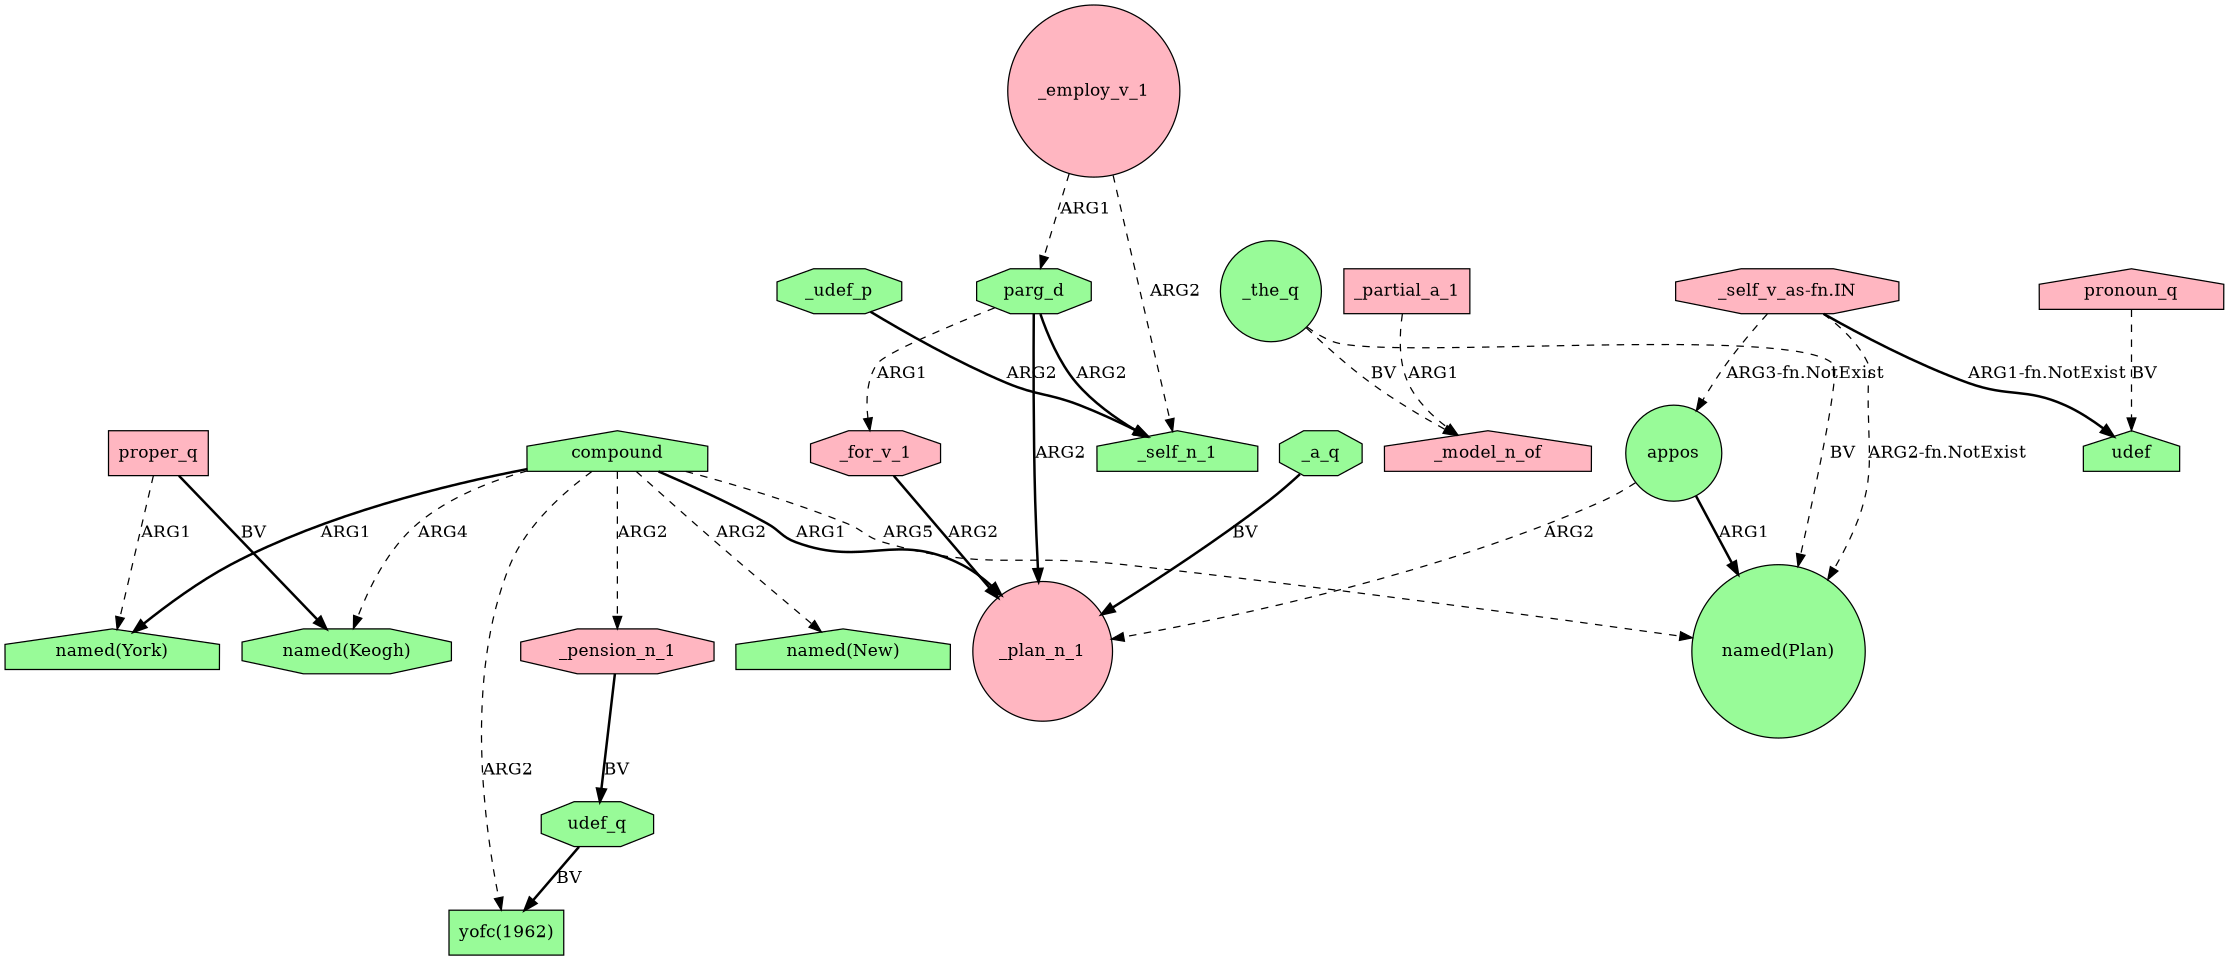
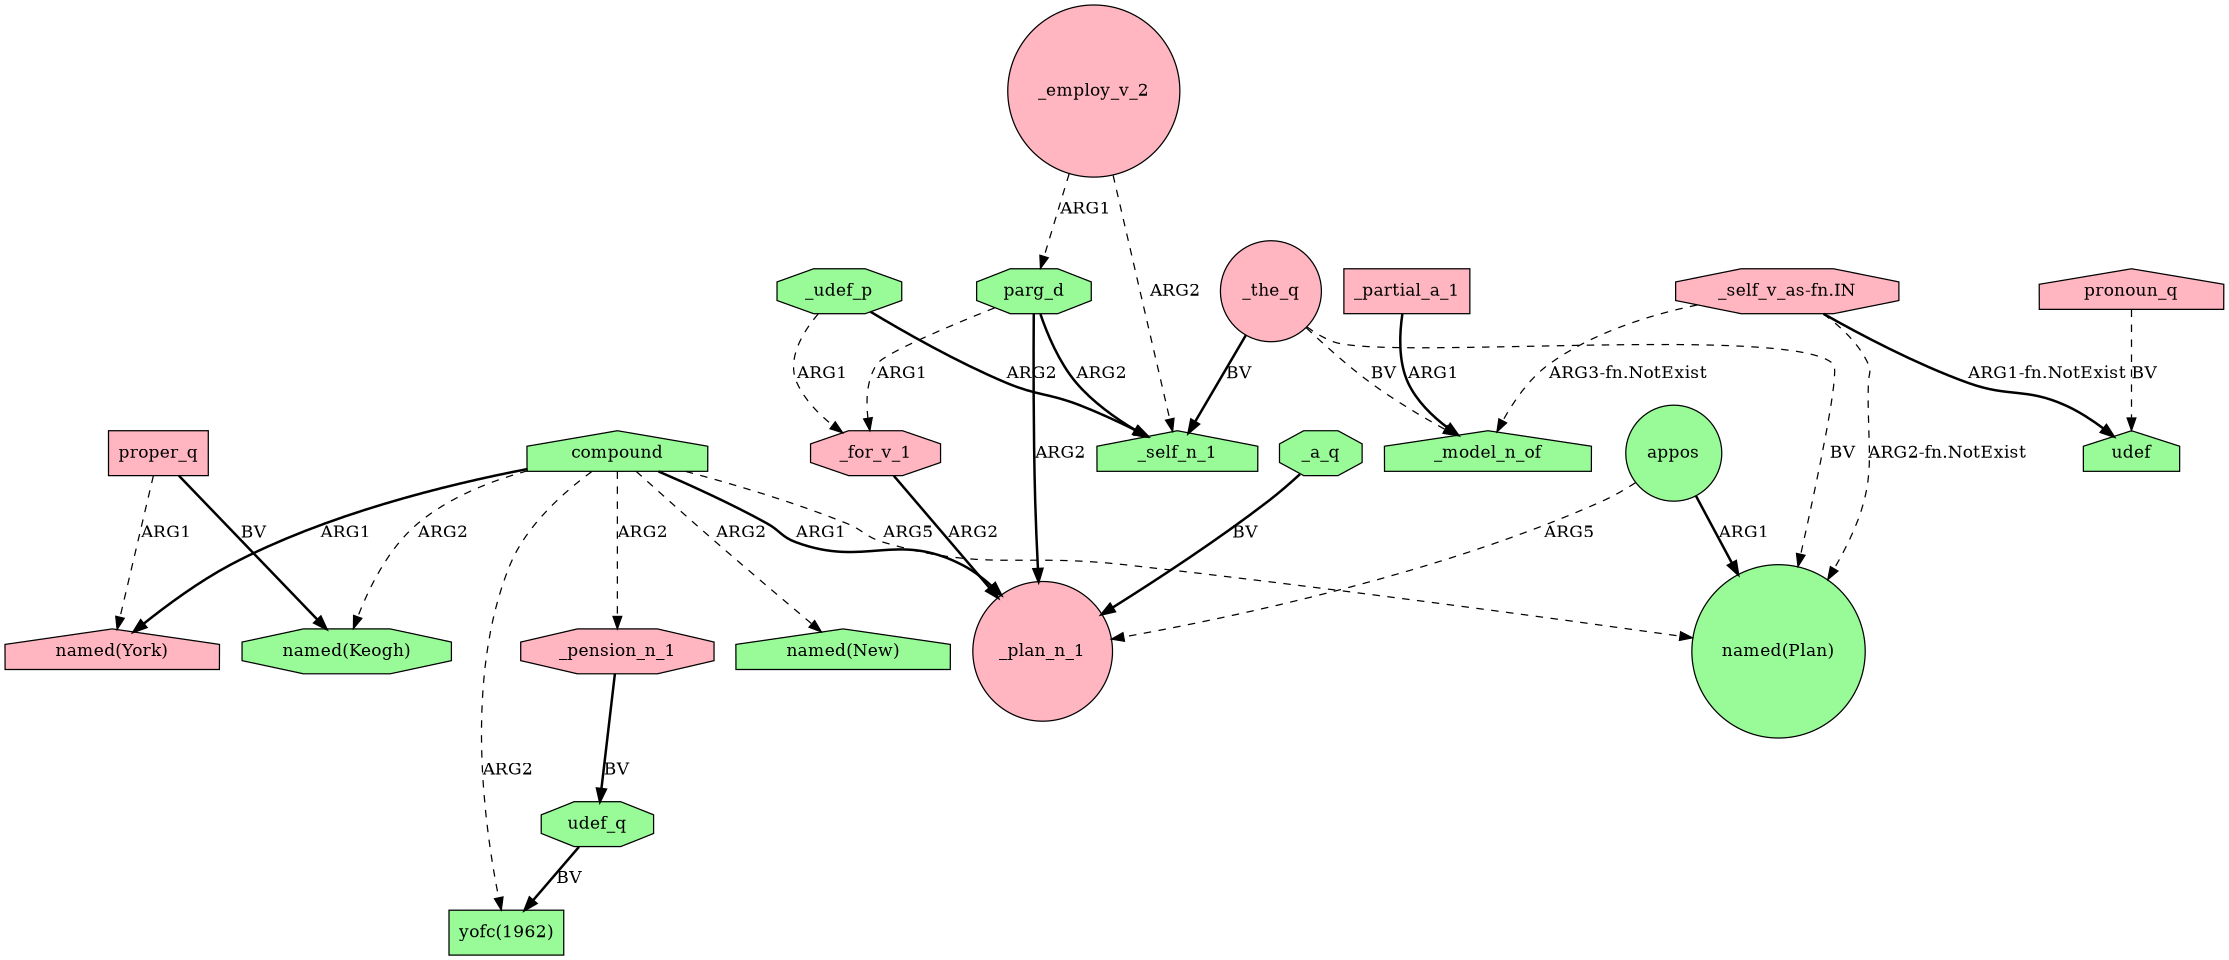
  digraph {
    node [fillcolor=palegreen shape=octagon style=filled]
    edge [style=dashed]
    compound [shape=house]
    "named(New)" [shape=house]
    "named(Plan)" [shape=circle]
    _plan_n_1 [fillcolor=lightpink shape=circle]
    "yofc(1962)" [shape=box]
    _pension_n_1 [fillcolor=lightpink]
-   "named(York)" [shape=house]
+   "named(York)" [fillcolor=lightpink shape=house]
    "named(Keogh)"
    udef_q
    appos [shape=circle]
    proper_q [fillcolor=lightpink shape=box]
    parg_d
    n13 [fillcolor=lightpink label=_for_v_1]
    _self_n_1 [shape=house]
-   _employ_v_1 [fillcolor=lightpink shape=circle]
-   _the_q [shape=circle]
-   _model_n_of [fillcolor=lightpink shape=house]
+   _employ_v_1 [fillcolor=lightpink shape=circle label=_employ_v_2]
+   _the_q [fillcolor=lightpink shape=circle]
+   _model_n_of [shape=house]
    _a_q
    n19 [label=_udef_p]
    pronoun_q [fillcolor=lightpink shape=house]
    n21 [label=udef shape=house]
    n22 [fillcolor=lightpink label="_self_v_as-fn.IN"]
    _partial_a_1 [fillcolor=lightpink shape=box]
    compound -> "named(New)" [label=ARG2]
    compound -> "named(Plan)" [label=ARG5]
    compound -> _plan_n_1 [label=ARG1 style=bold]
    compound -> "yofc(1962)" [label=ARG2]
    compound -> _pension_n_1 [label=ARG2]
    compound -> "named(York)" [label=ARG1 style=bold]
-   compound -> "named(Keogh)" [label=ARG4]
+   compound -> "named(Keogh)" [label=ARG2]
    _pension_n_1 -> udef_q [label=BV style=bold]
    udef_q -> "yofc(1962)" [label=BV style=bold]
    appos -> "named(Plan)" [label=ARG1 style=bold]
-   appos -> _plan_n_1 [label=ARG2]
+   appos -> _plan_n_1 [label=ARG5]
    proper_q -> "named(York)" [label=ARG1]
    proper_q -> "named(Keogh)" [label=BV style=bold]
    parg_d -> _plan_n_1 [label=ARG2 style=bold]
    parg_d -> n13 [label=ARG1]
    parg_d -> _self_n_1 [label=ARG2 style=bold]
    n13 -> _plan_n_1 [label=ARG2 style=bold]
    _employ_v_1 -> parg_d [label=ARG1]
    _employ_v_1 -> _self_n_1 [label=ARG2]
    _the_q -> "named(Plan)" [label=BV]
+   _the_q -> _self_n_1 [label=BV style=bold]
    _the_q -> _model_n_of [label=BV]
    _a_q -> _plan_n_1 [label=BV style=bold]
+   n19 -> n13 [label=ARG1]
    n19 -> _self_n_1 [label=ARG2 style=bold]
    pronoun_q -> n21 [label=BV]
    n22 -> "named(Plan)" [label="ARG2-fn.NotExist"]
-   n22 -> appos [label="ARG3-fn.NotExist"]
+   n22 -> _model_n_of [label="ARG3-fn.NotExist"]
    n22 -> n21 [label="ARG1-fn.NotExist" style=bold]
-   _partial_a_1 -> _model_n_of [label=ARG1]
+   _partial_a_1 -> _model_n_of [label=ARG1 style=bold]
  }
